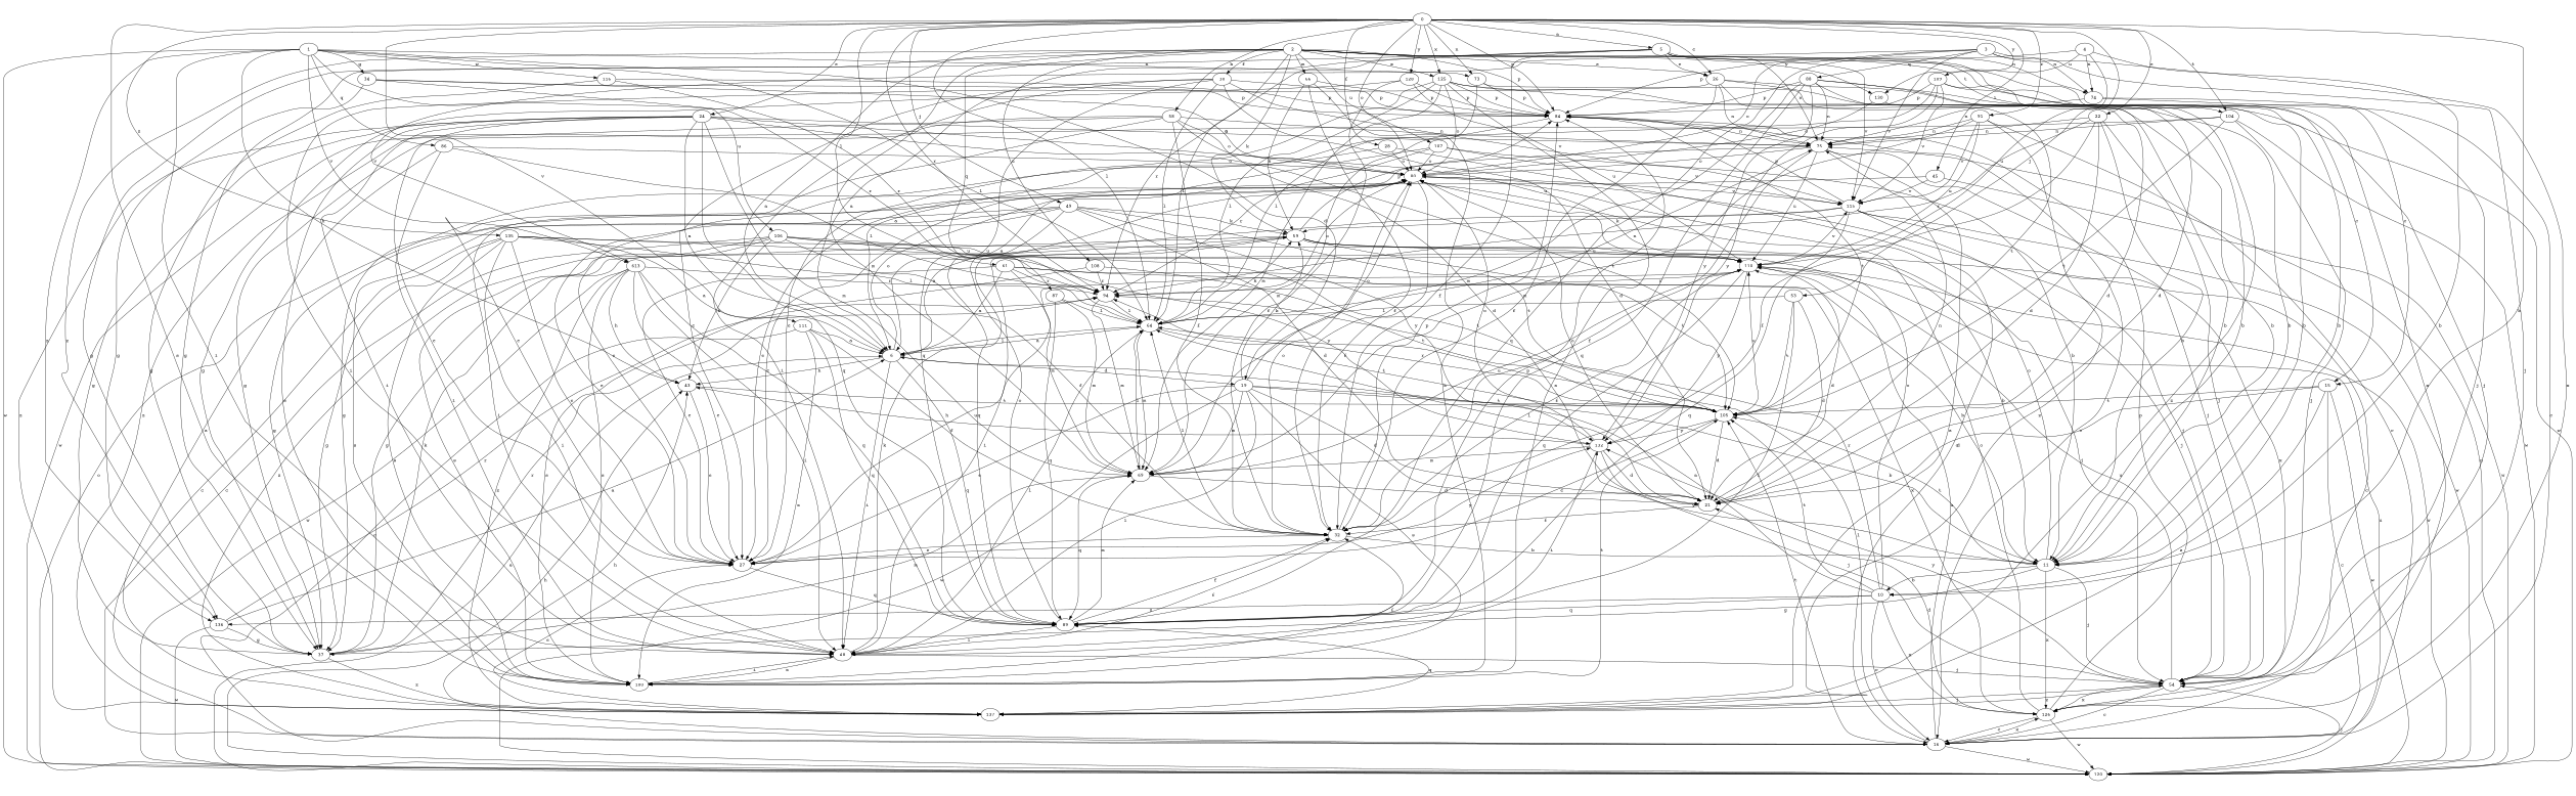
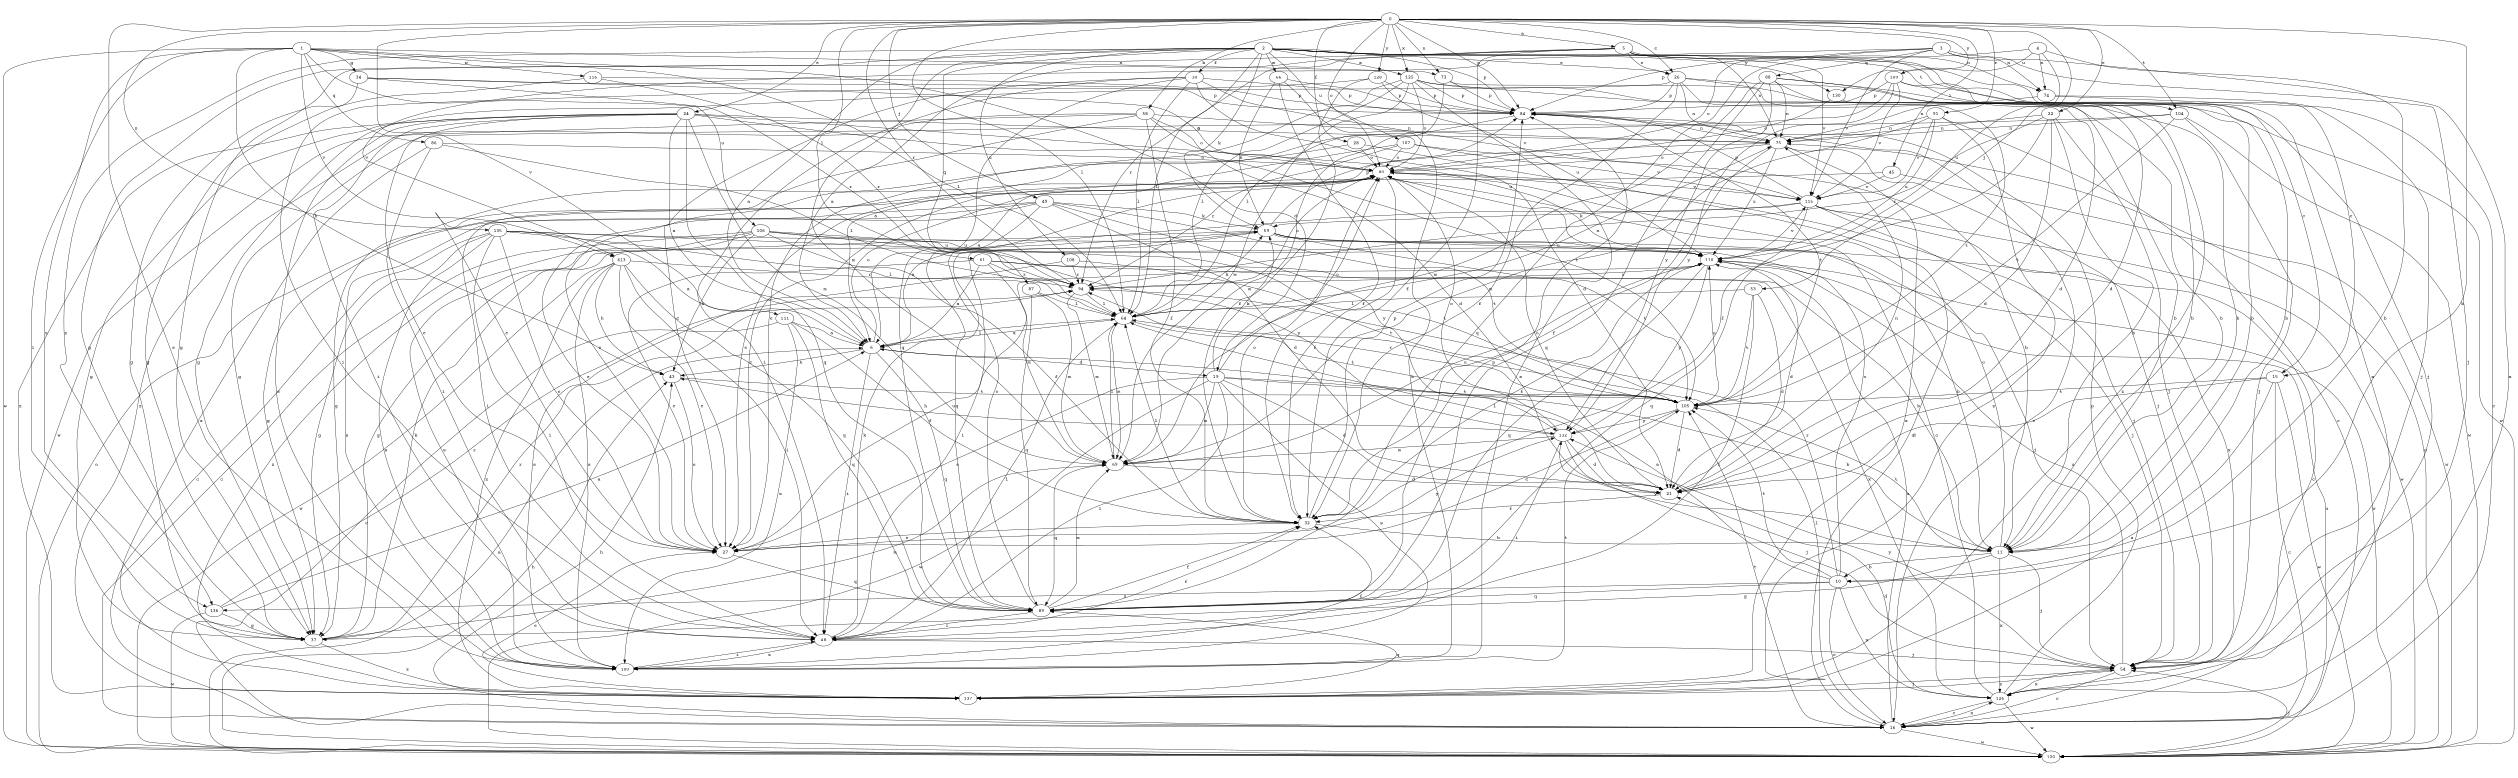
  strict digraph {
    fontname="Courier Prime"
    node [fontname="Courier Prime"]
    edge [fontname="Courier Prime"]
    0
    5
    10
    22
    24
    26
    28
    45
    49
    53
    58
    61
    64
    73
    80
    84
    91
    94
    100
    104
    111
    125
    128
    130
    135
    6
    15
    37
    74
    115
    32
    75
    136
    126
    89
    16
    105
    54
    11
    21
    48
    69
    110
    137
    27
    120
    59
    132
    1
    19
    34
    43
    86
    106
    n55 [label=613]
    116
    2
    30
    66
    87
    107
    108
    3
    88
    4
    109
    0 -> 5 [label=a]
    0 -> 10 [label=b]
    0 -> 22 [label=e]
    0 -> 24 [label=e]
    0 -> 26 [label=e]
    0 -> 28 [label=f]
    0 -> 45 [label=i]
    0 -> 49 [label=j]
    0 -> 53 [label=j]
    0 -> 58 [label=k]
    0 -> 61 [label=l]
    0 -> 64 [label=l]
    0 -> 73 [label=n]
    0 -> 80 [label=o]
    0 -> 84 [label=p]
    0 -> 91 [label=r]
    0 -> 94 [label=r]
    0 -> 100 [label=s]
    0 -> 104 [label=t]
    0 -> 111 [label=v]
    0 -> 125 [label=x]
    0 -> 128 [label=y]
    0 -> 130 [label=y]
    0 -> 135 [label=z]
    5 -> 26 [label=e]
    5 -> 94 [label=r]
    5 -> 6 [label=a]
    5 -> 15 [label=c]
    5 -> 37 [label=g]
    5 -> 74 [label=n]
    5 -> 115 [label=v]
    5 -> 32 [label=f]
    5 -> 75 [label=n]
    10 -> 80 [label=o]
    10 -> 94 [label=r]
    10 -> 6 [label=a]
    10 -> 136 [label=z]
    10 -> 126 [label=x]
    10 -> 89 [label=q]
    10 -> 16 [label=c]
    10 -> 105 [label=t]
    22 -> 94 [label=r]
    22 -> 32 [label=f]
    22 -> 75 [label=n]
    22 -> 54 [label=j]
    22 -> 11 [label=b]
    22 -> 21 [label=d]
    24 -> 100 [label=s]
    24 -> 6 [label=a]
    24 -> 37 [label=g]
    24 -> 75 [label=n]
    24 -> 89 [label=q]
    24 -> 105 [label=t]
    24 -> 48 [label=i]
    24 -> 69 [label=m]
    24 -> 110 [label=u]
    24 -> 137 [label=z]
    24 -> 27 [label=e]
-   88 -> 84 [label=p]
+   26 -> 84 [label=p]
    26 -> 37 [label=g]
    26 -> 32 [label=f]
    26 -> 75 [label=n]
    26 -> 105 [label=t]
    26 -> 11 [label=b]
    26 -> 120 [label=w]
    28 -> 80 [label=o]
    28 -> 16 [label=c]
    28 -> 27 [label=e]
    45 -> 37 [label=g]
    45 -> 115 [label=v]
    45 -> 120 [label=w]
    49 -> 100 [label=s]
    49 -> 37 [label=g]
    49 -> 89 [label=q]
    49 -> 105 [label=t]
    49 -> 21 [label=d]
    49 -> 27 [label=e]
    49 -> 59 [label=k]
    49 -> 132 [label=y]
    53 -> 64 [label=l]
    53 -> 105 [label=t]
    53 -> 21 [label=d]
    53 -> 48 [label=i]
    58 -> 80 [label=o]
    58 -> 32 [label=f]
    58 -> 75 [label=n]
    58 -> 21 [label=d]
    58 -> 137 [label=z]
    58 -> 27 [label=e]
    58 -> 120 [label=w]
    61 -> 94 [label=r]
    61 -> 6 [label=a]
    61 -> 126 [label=x]
    61 -> 11 [label=b]
    61 -> 69 [label=m]
    61 -> 27 [label=e]
    64 -> 6 [label=a]
    64 -> 75 [label=n]
    64 -> 105 [label=t]
    64 -> 69 [label=m]
    64 -> 59 [label=k]
    73 -> 64 [label=l]
    73 -> 84 [label=p]
    73 -> 11 [label=b]
    80 -> 115 [label=v]
    80 -> 32 [label=f]
    80 -> 54 [label=j]
    80 -> 48 [label=i]
    80 -> 27 [label=e]
    84 -> 75 [label=n]
    84 -> 16 [label=c]
    84 -> 105 [label=t]
    84 -> 69 [label=m]
    91 -> 115 [label=v]
    91 -> 75 [label=n]
    91 -> 16 [label=c]
    91 -> 69 [label=m]
    91 -> 110 [label=u]
    91 -> 137 [label=z]
    94 -> 64 [label=l]
    94 -> 80 [label=o]
    94 -> 69 [label=m]
    100 -> 32 [label=f]
    100 -> 105 [label=t]
    100 -> 48 [label=i]
    104 -> 37 [label=g]
    104 -> 75 [label=n]
    104 -> 105 [label=t]
    104 -> 54 [label=j]
    104 -> 120 [label=w]
    111 -> 100 [label=s]
    111 -> 6 [label=a]
    111 -> 32 [label=f]
    111 -> 89 [label=q]
    111 -> 16 [label=c]
    125 -> 64 [label=l]
    125 -> 80 [label=o]
    125 -> 84 [label=p]
    125 -> 100 [label=s]
    125 -> 11 [label=b]
    125 -> 21 [label=d]
    125 -> 69 [label=m]
    125 -> 27 [label=e]
    128 -> 84 [label=p]
    128 -> 32 [label=f]
    128 -> 48 [label=i]
    128 -> 110 [label=u]
    130 -> 80 [label=o]
    130 -> 11 [label=b]
    135 -> 64 [label=l]
    135 -> 100 [label=s]
    135 -> 6 [label=a]
    135 -> 37 [label=g]
    135 -> 16 [label=c]
    135 -> 105 [label=t]
    135 -> 48 [label=i]
    135 -> 110 [label=u]
    135 -> 27 [label=e]
    6 -> 64 [label=l]
    6 -> 80 [label=o]
    6 -> 89 [label=q]
    6 -> 48 [label=i]
    6 -> 19 [label=d]
    6 -> 43 [label=h]
    15 -> 16 [label=c]
    15 -> 105 [label=t]
    15 -> 21 [label=d]
    15 -> 137 [label=z]
    15 -> 120 [label=w]
    37 -> 94 [label=r]
    37 -> 69 [label=m]
    37 -> 137 [label=z]
    37 -> 59 [label=k]
    74 -> 75 [label=n]
    74 -> 16 [label=c]
    74 -> 54 [label=j]
    115 -> 84 [label=p]
    115 -> 6 [label=a]
    115 -> 126 [label=x]
    115 -> 89 [label=q]
    115 -> 54 [label=j]
    115 -> 120 [label=w]
    115 -> 59 [label=k]
    32 -> 64 [label=l]
    32 -> 80 [label=o]
    32 -> 84 [label=p]
    32 -> 11 [label=b]
    32 -> 27 [label=e]
    75 -> 80 [label=o]
    75 -> 6 [label=a]
    75 -> 32 [label=f]
    75 -> 54 [label=j]
    75 -> 110 [label=u]
    75 -> 137 [label=z]
    136 -> 94 [label=r]
    136 -> 6 [label=a]
    136 -> 37 [label=g]
    136 -> 120 [label=w]
    126 -> 80 [label=o]
    126 -> 84 [label=p]
    126 -> 16 [label=c]
    126 -> 21 [label=d]
    126 -> 120 [label=w]
    89 -> 80 [label=o]
    89 -> 84 [label=p]
    89 -> 32 [label=f]
    89 -> 48 [label=i]
    89 -> 69 [label=m]
    16 -> 64 [label=l]
    16 -> 126 [label=x]
    16 -> 105 [label=t]
    16 -> 110 [label=u]
    16 -> 120 [label=w]
    16 -> 43 [label=h]
    105 -> 94 [label=r]
    105 -> 21 [label=d]
    105 -> 110 [label=u]
    105 -> 27 [label=e]
    105 -> 132 [label=y]
    54 -> 126 [label=x]
    54 -> 16 [label=c]
    54 -> 110 [label=u]
    54 -> 137 [label=z]
    54 -> 132 [label=y]
    11 -> 10 [label=b]
    11 -> 80 [label=o]
    11 -> 37 [label=g]
    11 -> 126 [label=x]
    11 -> 105 [label=t]
    11 -> 54 [label=j]
    11 -> 132 [label=y]
    21 -> 64 [label=l]
    21 -> 80 [label=o]
    21 -> 32 [label=f]
    21 -> 75 [label=n]
    48 -> 64 [label=l]
    48 -> 100 [label=s]
    48 -> 32 [label=f]
    48 -> 54 [label=j]
    48 -> 59 [label=k]
    69 -> 64 [label=l]
    69 -> 89 [label=q]
    69 -> 21 [label=d]
    69 -> 110 [label=u]
    110 -> 94 [label=r]
    110 -> 115 [label=v]
    110 -> 32 [label=f]
    110 -> 89 [label=q]
    110 -> 21 [label=d]
    110 -> 120 [label=w]
    110 -> 132 [label=y]
    137 -> 89 [label=q]
    137 -> 54 [label=j]
    137 -> 27 [label=e]
    27 -> 89 [label=q]
    27 -> 110 [label=u]
    27 -> 132 [label=y]
    120 -> 80 [label=o]
    120 -> 6 [label=a]
    120 -> 75 [label=n]
    120 -> 54 [label=j]
    120 -> 110 [label=u]
    120 -> 43 [label=h]
    59 -> 84 [label=p]
    59 -> 37 [label=g]
    59 -> 16 [label=c]
    59 -> 105 [label=t]
    59 -> 11 [label=b]
    59 -> 48 [label=i]
    59 -> 110 [label=u]
    132 -> 80 [label=o]
    132 -> 54 [label=j]
    132 -> 21 [label=d]
    132 -> 48 [label=i]
    132 -> 69 [label=m]
    132 -> 43 [label=h]
    1 -> 64 [label=l]
    1 -> 73 [label=n]
    1 -> 136 [label=z]
-   1 -> 48 [label=i]
+   1 -> 37 [label=i]
    1 -> 120 [label=w]
    1 -> 19 [label=d]
    1 -> 34 [label=g]
    1 -> 43 [label=h]
    1 -> 86 [label=q]
    1 -> 106 [label=u]
    1 -> n55 [label=v]
    1 -> 116 [label=w]
    19 -> 80 [label=o]
    19 -> 100 [label=s]
    19 -> 105 [label=t]
    19 -> 11 [label=b]
    19 -> 21 [label=d]
    19 -> 48 [label=i]
    19 -> 69 [label=m]
    19 -> 27 [label=e]
    19 -> 120 [label=w]
    19 -> 59 [label=k]
    34 -> 80 [label=o]
    34 -> 84 [label=p]
    34 -> 94 [label=r]
-   34 -> 136 [label=g]
+   34 -> 37 [label=g]
    43 -> 105 [label=t]
    43 -> 27 [label=e]
    86 -> 64 [label=l]
    86 -> 80 [label=o]
    86 -> 48 [label=i]
    86 -> 137 [label=z]
    106 -> 100 [label=s]
    106 -> 32 [label=f]
    106 -> 16 [label=c]
    106 -> 54 [label=j]
    106 -> 110 [label=u]
    106 -> 137 [label=z]
    106 -> 132 [label=y]
    106 -> 43 [label=h]
    n55 -> 94 [label=r]
    n55 -> 100 [label=s]
    n55 -> 89 [label=q]
    n55 -> 48 [label=i]
    n55 -> 137 [label=z]
    n55 -> 27 [label=e]
    n55 -> 120 [label=w]
    n55 -> 43 [label=h]
    116 -> 84 [label=p]
    116 -> 94 [label=r]
    116 -> 37 [label=g]
    2 -> 26 [label=e]
    2 -> 64 [label=l]
    2 -> 84 [label=p]
    2 -> 104 [label=t]
    2 -> 125 [label=x]
    2 -> 130 [label=y]
    2 -> 6 [label=a]
    2 -> 15 [label=c]
    2 -> 37 [label=g]
    2 -> 136 [label=z]
    2 -> 126 [label=x]
    2 -> 69 [label=m]
    2 -> 59 [label=k]
    2 -> 30 [label=f]
    2 -> 66 [label=m]
    2 -> 87 [label=q]
    2 -> 107 [label=u]
    2 -> 108 [label=u]
    30 -> 64 [label=l]
    30 -> 84 [label=p]
    30 -> 115 [label=v]
    30 -> 89 [label=q]
    30 -> 21 [label=d]
    30 -> 48 [label=i]
    30 -> 27 [label=e]
    66 -> 84 [label=p]
    66 -> 100 [label=s]
    66 -> 32 [label=f]
    66 -> 59 [label=k]
    87 -> 64 [label=l]
    87 -> 89 [label=q]
    87 -> 69 [label=m]
    107 -> 80 [label=o]
    107 -> 94 [label=r]
    107 -> 115 [label=v]
    107 -> 11 [label=b]
    107 -> 27 [label=e]
    108 -> 94 [label=r]
    108 -> 100 [label=s]
    108 -> 105 [label=t]
    3 -> 80 [label=o]
    3 -> 74 [label=n]
    3 -> 115 [label=v]
    3 -> 126 [label=x]
    3 -> 89 [label=q]
    3 -> 54 [label=j]
    3 -> n55 [label=v]
    3 -> 88 [label=q]
    88 -> 75 [label=n]
    88 -> 89 [label=q]
    88 -> 11 [label=b]
    88 -> 21 [label=d]
    88 -> 69 [label=m]
    88 -> 137 [label=z]
    88 -> 132 [label=y]
    4 -> 10 [label=b]
    4 -> 84 [label=p]
    4 -> 74 [label=n]
    4 -> 110 [label=u]
    4 -> 109 [label=u]
    109 -> 84 [label=p]
    109 -> 6 [label=a]
    109 -> 115 [label=v]
    109 -> 54 [label=j]
    109 -> 11 [label=b]
    109 -> 132 [label=y]
  }
